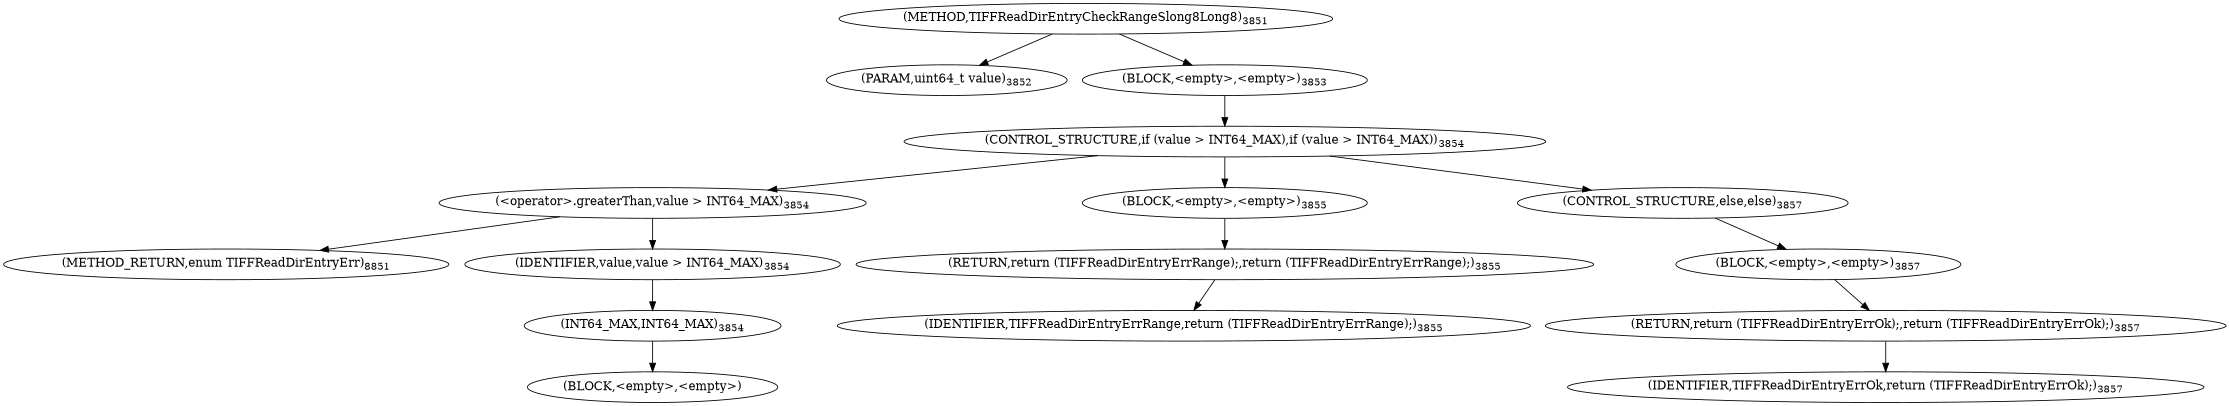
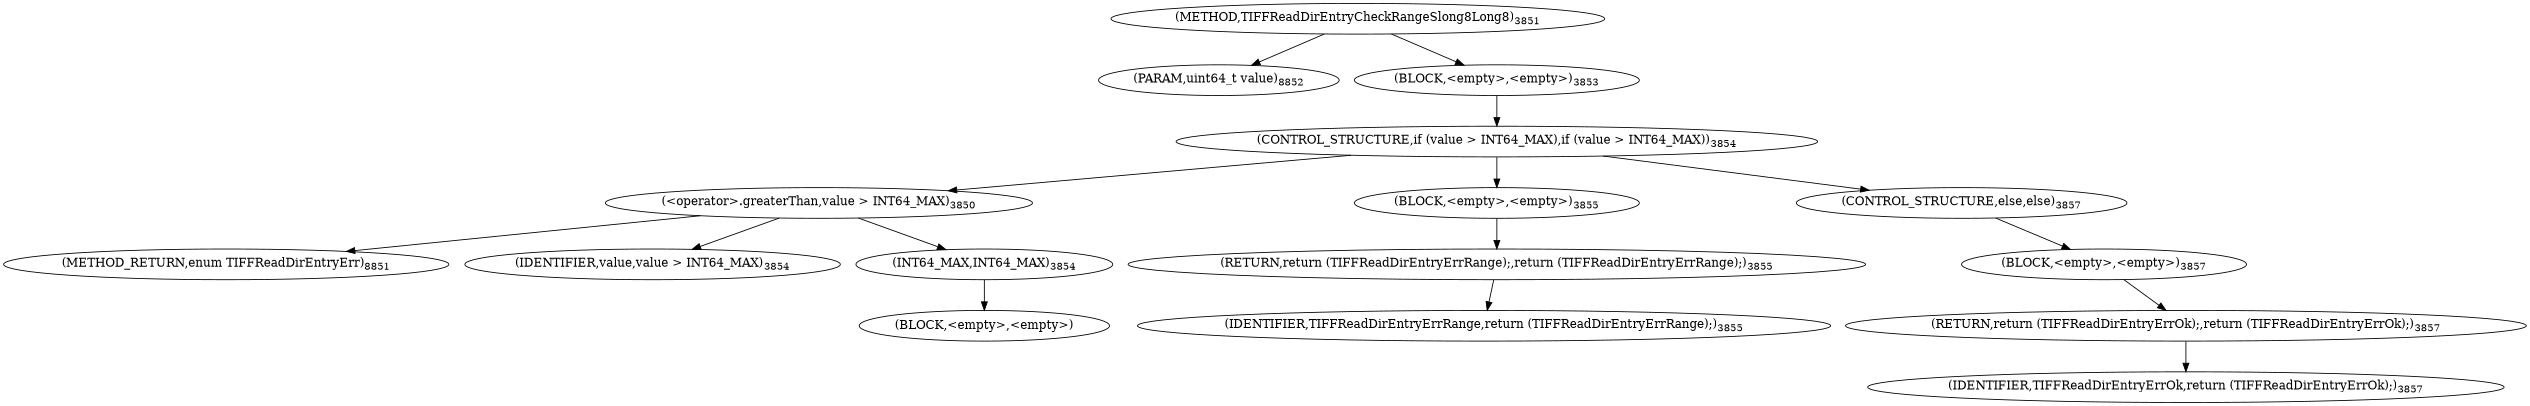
  digraph {
    n1 [label=<(METHOD,TIFFReadDirEntryCheckRangeSlong8Long8)<SUB>3851</SUB>>]
-   n2 [label=<(PARAM,uint64_t value)<SUB>3852</SUB>>]
+   n2 [label=<(PARAM,uint64_t value)<SUB>8852</SUB>>]
    n3 [label=<(BLOCK,&lt;empty&gt;,&lt;empty&gt;)<SUB>3853</SUB>>]
    n4 [label=<(CONTROL_STRUCTURE,if (value &gt; INT64_MAX),if (value &gt; INT64_MAX))<SUB>3854</SUB>>]
    n5 [label=<(METHOD_RETURN,enum TIFFReadDirEntryErr)<SUB>8851</SUB>>]
-   n6 [label=<(&lt;operator&gt;.greaterThan,value &gt; INT64_MAX)<SUB>3854</SUB>>]
+   n6 [label=<(&lt;operator&gt;.greaterThan,value &gt; INT64_MAX)<SUB>3850</SUB>>]
    n7 [label=<(BLOCK,&lt;empty&gt;,&lt;empty&gt;)<SUB>3855</SUB>>]
    n8 [label=<(CONTROL_STRUCTURE,else,else)<SUB>3857</SUB>>]
    n9 [label=<(IDENTIFIER,value,value &gt; INT64_MAX)<SUB>3854</SUB>>]
    n10 [label=<(INT64_MAX,INT64_MAX)<SUB>3854</SUB>>]
    n11 [label=<(RETURN,return (TIFFReadDirEntryErrRange);,return (TIFFReadDirEntryErrRange);)<SUB>3855</SUB>>]
    n12 [label=<(BLOCK,&lt;empty&gt;,&lt;empty&gt;)<SUB>3857</SUB>>]
    n13 [label=<(BLOCK,&lt;empty&gt;,&lt;empty&gt;)>]
    n14 [label=<(IDENTIFIER,TIFFReadDirEntryErrRange,return (TIFFReadDirEntryErrRange);)<SUB>3855</SUB>>]
    n15 [label=<(RETURN,return (TIFFReadDirEntryErrOk);,return (TIFFReadDirEntryErrOk);)<SUB>3857</SUB>>]
    n16 [label=<(IDENTIFIER,TIFFReadDirEntryErrOk,return (TIFFReadDirEntryErrOk);)<SUB>3857</SUB>>]
    n1 -> n2
    n1 -> n3
    n3 -> n4
    n4 -> n6
    n4 -> n7
    n4 -> n8
    n6 -> n5
    n6 -> n9
-   n9 -> n10
+   n6 -> n10
    n7 -> n11
    n8 -> n12
    n10 -> n13
    n11 -> n14
    n12 -> n15
    n15 -> n16
  }
